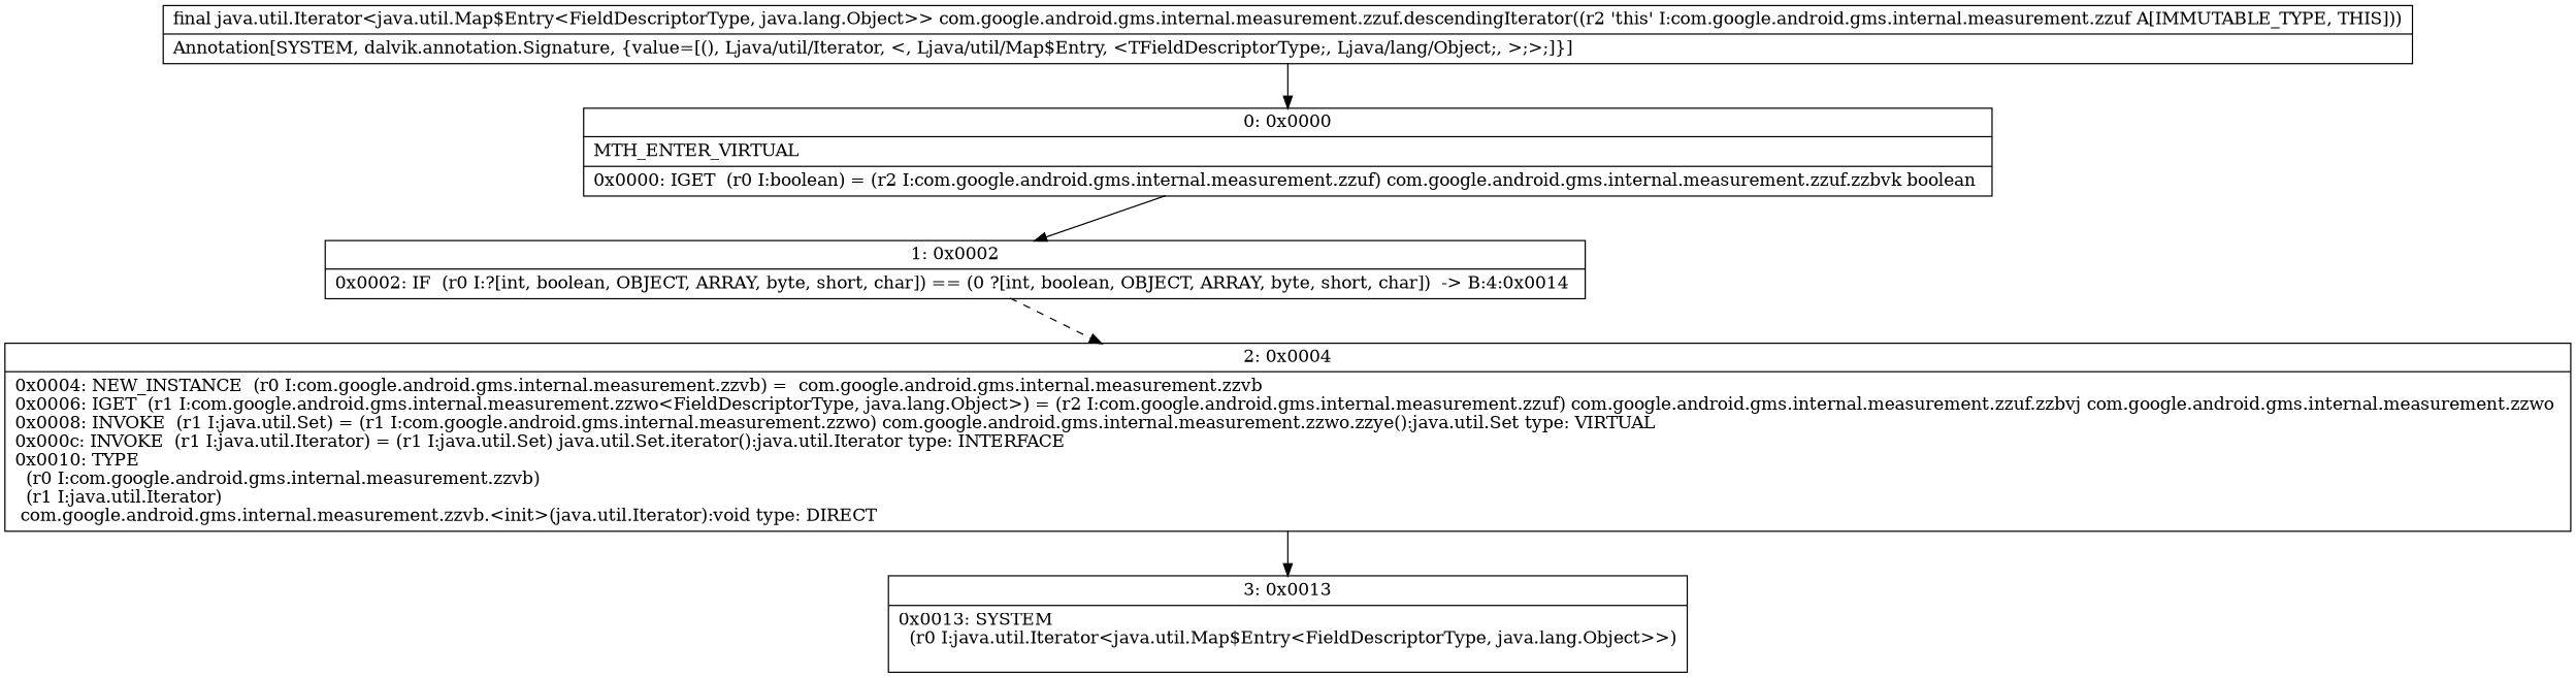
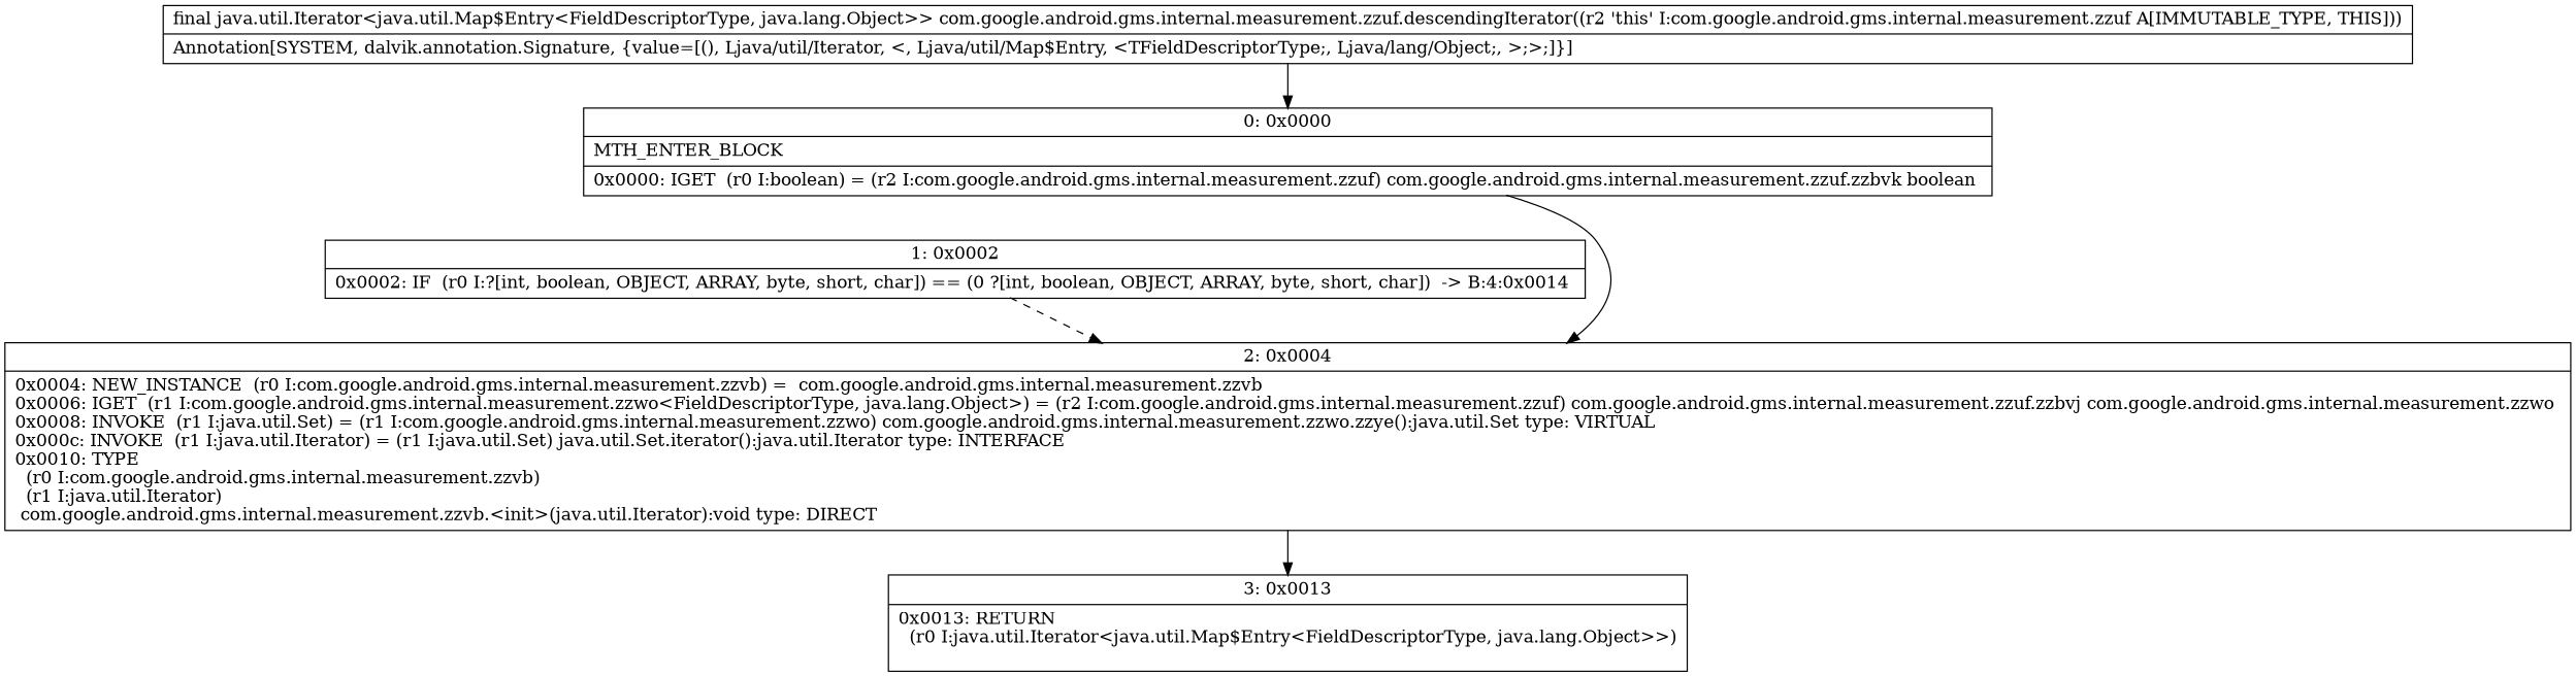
  digraph {
    node [shape=record]
-   n1 [label="{0\:\ 0x0000|MTH_ENTER_VIRTUAL\l|0x0000: IGET  (r0 I:boolean) = (r2 I:com.google.android.gms.internal.measurement.zzuf) com.google.android.gms.internal.measurement.zzuf.zzbvk boolean \l}"]
+   n1 [label="{0\:\ 0x0000|MTH_ENTER_BLOCK\l|0x0000: IGET  (r0 I:boolean) = (r2 I:com.google.android.gms.internal.measurement.zzuf) com.google.android.gms.internal.measurement.zzuf.zzbvk boolean \l}"]
    n2 [label="{1\:\ 0x0002|0x0002: IF  (r0 I:?[int, boolean, OBJECT, ARRAY, byte, short, char]) == (0 ?[int, boolean, OBJECT, ARRAY, byte, short, char])  \-\> B:4:0x0014 \l}"]
    n3 [label="{2\:\ 0x0004|0x0004: NEW_INSTANCE  (r0 I:com.google.android.gms.internal.measurement.zzvb) =  com.google.android.gms.internal.measurement.zzvb \l0x0006: IGET  (r1 I:com.google.android.gms.internal.measurement.zzwo\<FieldDescriptorType, java.lang.Object\>) = (r2 I:com.google.android.gms.internal.measurement.zzuf) com.google.android.gms.internal.measurement.zzuf.zzbvj com.google.android.gms.internal.measurement.zzwo \l0x0008: INVOKE  (r1 I:java.util.Set) = (r1 I:com.google.android.gms.internal.measurement.zzwo) com.google.android.gms.internal.measurement.zzwo.zzye():java.util.Set type: VIRTUAL \l0x000c: INVOKE  (r1 I:java.util.Iterator) = (r1 I:java.util.Set) java.util.Set.iterator():java.util.Iterator type: INTERFACE \l0x0010: TYPE  \l  (r0 I:com.google.android.gms.internal.measurement.zzvb)\l  (r1 I:java.util.Iterator)\l com.google.android.gms.internal.measurement.zzvb.\<init\>(java.util.Iterator):void type: DIRECT \l}"]
-   n4 [label="{3\:\ 0x0013|0x0013: SYSTEM  \l  (r0 I:java.util.Iterator\<java.util.Map$Entry\<FieldDescriptorType, java.lang.Object\>\>)\l \l}"]
+   n4 [label="{3\:\ 0x0013|0x0013: RETURN  \l  (r0 I:java.util.Iterator\<java.util.Map$Entry\<FieldDescriptorType, java.lang.Object\>\>)\l \l}"]
    n5 [label="{final java.util.Iterator\<java.util.Map$Entry\<FieldDescriptorType, java.lang.Object\>\> com.google.android.gms.internal.measurement.zzuf.descendingIterator((r2 'this' I:com.google.android.gms.internal.measurement.zzuf A[IMMUTABLE_TYPE, THIS]))  | Annotation[SYSTEM, dalvik.annotation.Signature, \{value=[(), Ljava\/util\/Iterator, \<, Ljava\/util\/Map$Entry, \<TFieldDescriptorType;, Ljava\/lang\/Object;, \>;\>;]\}]\l}"]
-   n1 -> n2
+   n1 -> n3
    n2 -> n3 [style=dashed]
    n3 -> n4
    n5 -> n1
  }
